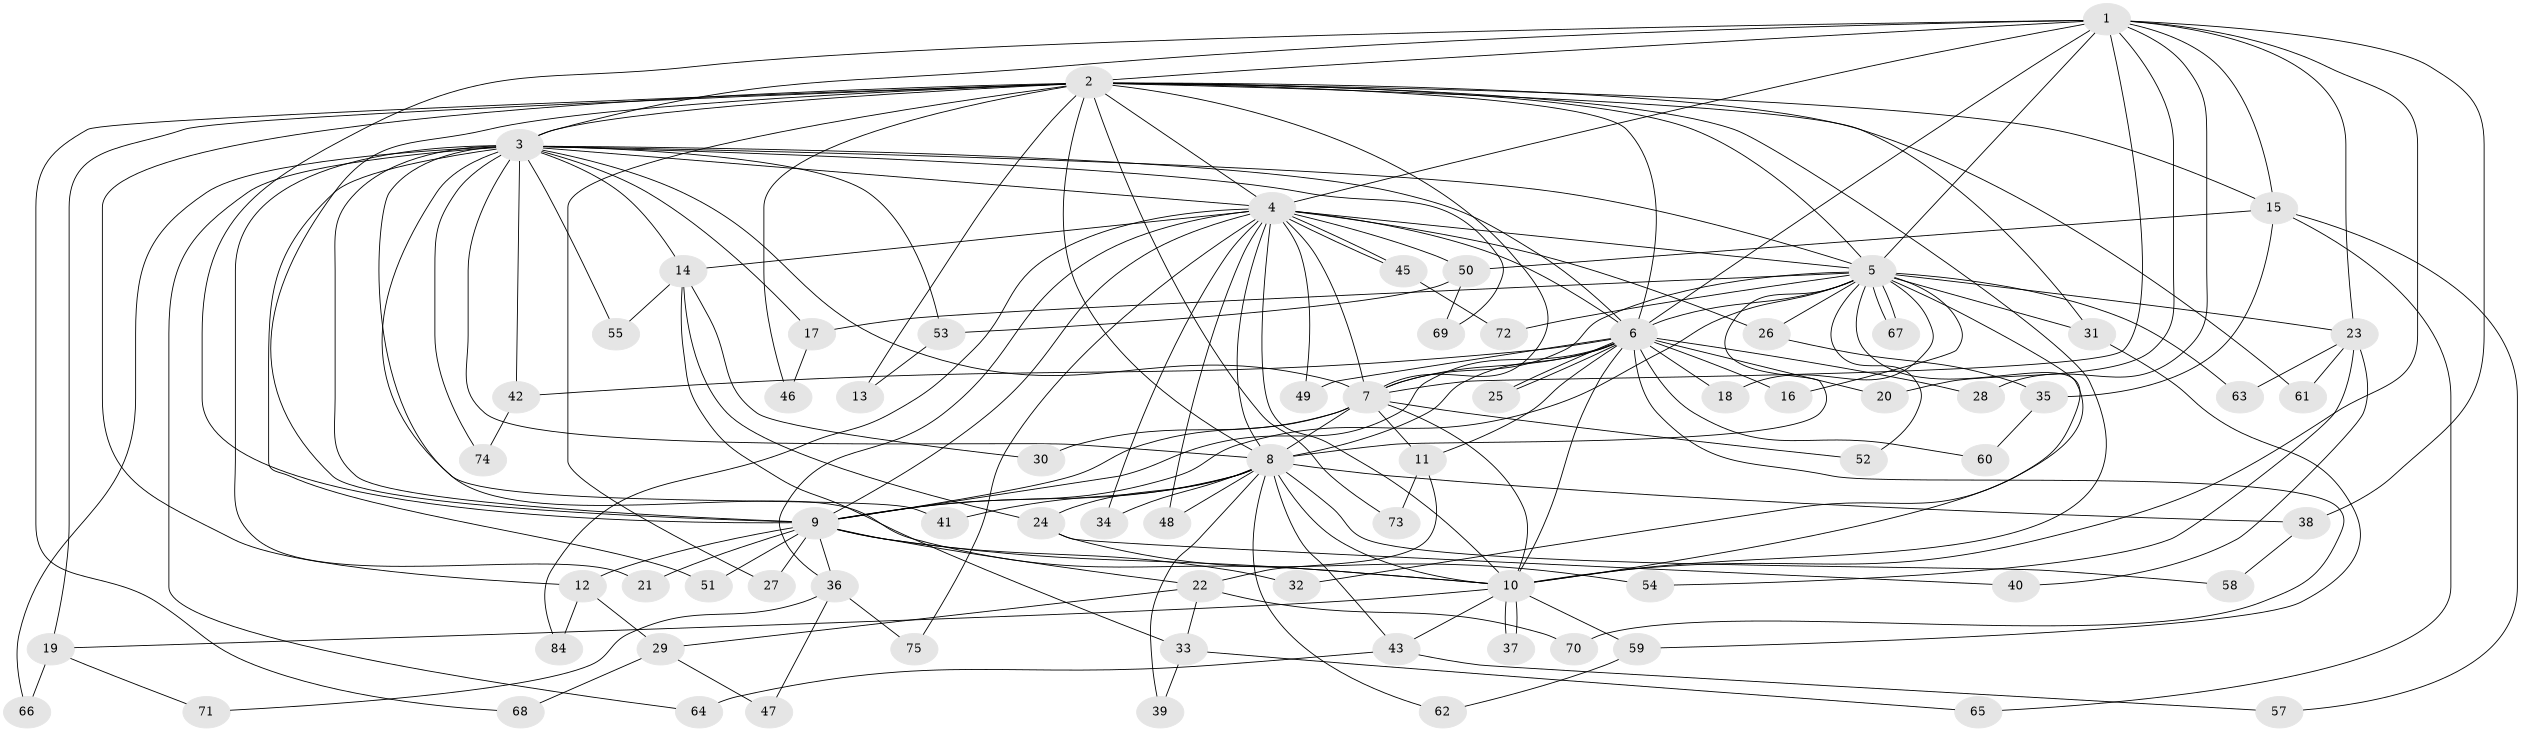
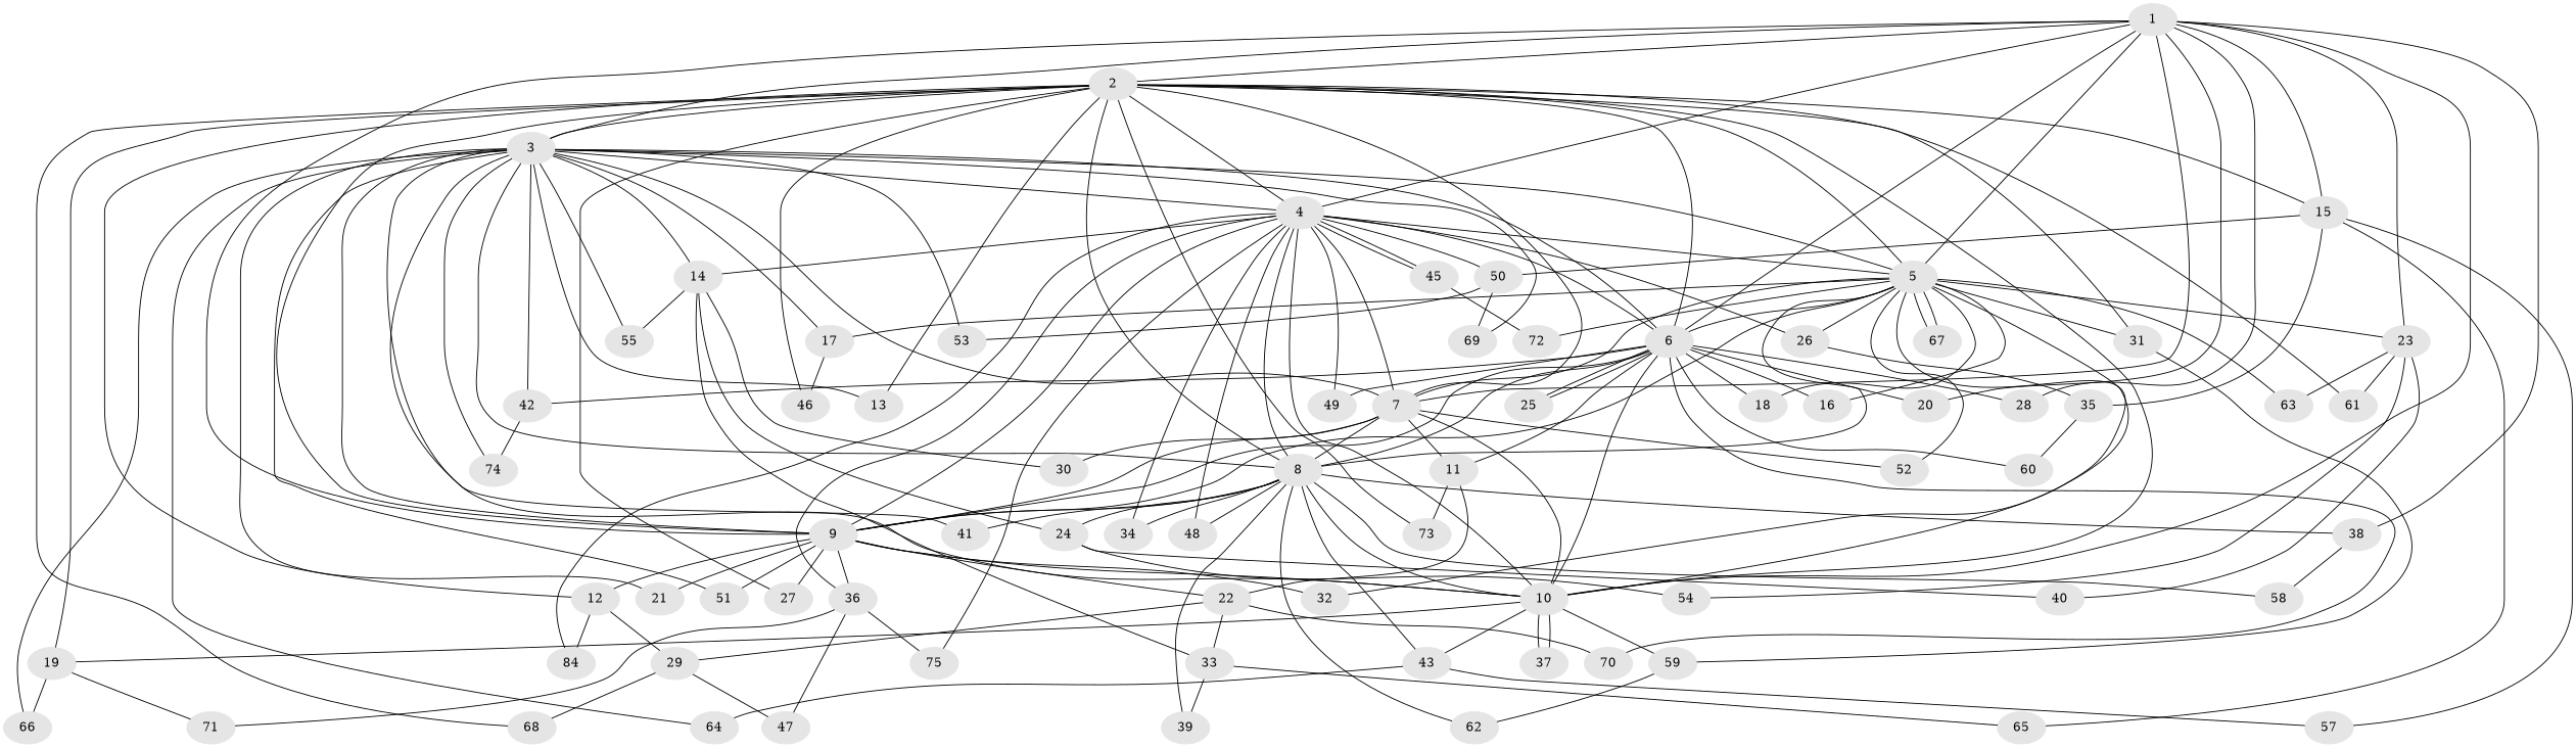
  graph {
    node [color=gray90 style=filled]
    1
    2
    3
    4
    5
    6
    7
    9
    10
    15
    20
    23
    28
    38
    8
    12
    13
    19
    27
    31
    46
    61
    68
    73
    14
    17
    21
    41
    42
    51
    53
    55
    64
    66
    69
    74
    26
    34
    36
    n40 [label=84]
    45
    48
    49
    50
    75
    16
    18
    32
    52
    63
    67
    72
    11
    25
    60
    70
    30
    24
    39
    43
    58
    62
    22
    37
    59
    35
    57
    65
    40
    54
    29
    71
    33
    47
    1 -- 2
    1 -- 3
    1 -- 4
    1 -- 5
    1 -- 6
    1 -- 7
    1 -- 9
    1 -- 10
    1 -- 15
    1 -- 20
    1 -- 23
    1 -- 28
    1 -- 38
    2 -- 3
    2 -- 4
    2 -- 5
    2 -- 6
    2 -- 7
    2 -- 9
    2 -- 10
    2 -- 15
    2 -- 8
    2 -- 12
    2 -- 13
    2 -- 19
    2 -- 27
    2 -- 31
    2 -- 46
    2 -- 61
    2 -- 68
    2 -- 73
    3 -- 4
    3 -- 5
    3 -- 6
    3 -- 7
    3 -- 9
    3 -- 10
    3 -- 8
-   53 -- 13
+   3 -- 13
    3 -- 14
    3 -- 17
    3 -- 21
    3 -- 41
    3 -- 42
    3 -- 51
    3 -- 53
    3 -- 55
    3 -- 64
    3 -- 66
    3 -- 69
    3 -- 74
    4 -- 5
    4 -- 6
    4 -- 7
    4 -- 9
    4 -- 10
    4 -- 8
    4 -- 14
    4 -- 26
    4 -- 34
    4 -- 36
    4 -- n40
    4 -- 45
    4 -- 45
    4 -- 48
    4 -- 49
    4 -- 50
    4 -- 75
    5 -- 6
    5 -- 7
    5 -- 9
    5 -- 10
    5 -- 23
    5 -- 8
    5 -- 31
    5 -- 17
    5 -- 26
    5 -- 16
    5 -- 18
    5 -- 32
    5 -- 52
    5 -- 63
    5 -- 67
    5 -- 67
    5 -- 72
-   6 -- 7
    6 -- 9
    6 -- 10
    6 -- 20
    6 -- 28
    6 -- 8
    6 -- 42
    6 -- 49
    6 -- 16
    6 -- 18
    6 -- 11
    6 -- 25
    6 -- 25
    6 -- 60
    6 -- 70
    7 -- 9
    7 -- 10
    7 -- 8
    7 -- 52
    7 -- 11
    7 -- 30
    9 -- 10
    9 -- 12
    9 -- 27
    9 -- 21
    9 -- 51
    9 -- 36
    9 -- 32
    9 -- 22
    10 -- 19
    10 -- 43
    10 -- 37
    10 -- 37
    10 -- 59
    15 -- 50
    15 -- 35
    15 -- 57
    15 -- 65
    23 -- 61
    23 -- 63
    23 -- 40
    23 -- 54
    38 -- 58
    8 -- 9
    8 -- 10
    8 -- 38
    8 -- 41
    8 -- 34
    8 -- 48
    8 -- 24
    8 -- 39
    8 -- 43
    8 -- 58
    8 -- 62
    12 -- n40
    12 -- 29
    19 -- 66
    19 -- 71
    31 -- 59
    14 -- 55
    14 -- 30
    14 -- 24
    14 -- 33
    17 -- 46
    42 -- 74
    26 -- 35
    36 -- 75
    36 -- 71
    36 -- 47
    45 -- 72
    50 -- 53
    50 -- 69
    11 -- 73
    11 -- 22
    24 -- 40
    24 -- 54
    43 -- 64
    43 -- 57
    22 -- 70
    22 -- 29
    22 -- 33
    59 -- 62
    35 -- 60
    29 -- 68
    29 -- 47
    33 -- 39
    33 -- 65
  }
